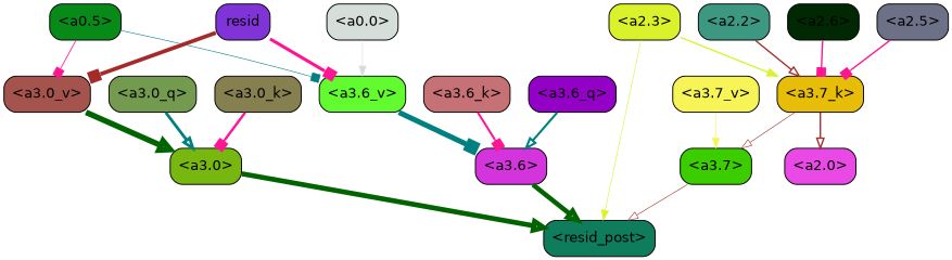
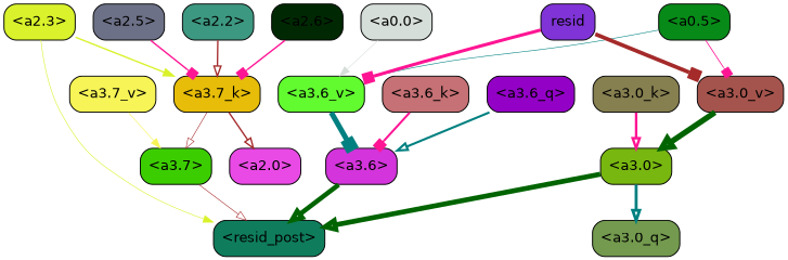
  strict digraph {
    splines=true
    node [color=black fontname=Helvetica shape=box style="filled, rounded"]
    edge [arrowhead=onormal color=deeppink penwidth=0.6 style=bold]
    "<a3.7>" [fillcolor="#3ccd00"]
    "<resid_post>" [fillcolor="#0f7d5c"]
    "<a3.6>" [fillcolor="#d334db"]
    "<a3.0>" [fillcolor="#78b710"]
    "<a2.3>" [fillcolor="#d9f22b"]
    "<a3.7_k>" [fillcolor="#e7bd09"]
    "<a2.0>" [fillcolor="#e94ae5"]
    "<a3.6_q>" [fillcolor="#9301c6"]
    "<a3.0_q>" [fillcolor="#739a4e"]
    "<a3.6_k>" [fillcolor="#c67175"]
    "<a3.0_k>" [fillcolor="#867f50"]
    "<a3.7_v>" [fillcolor="#f6f456"]
    "<a3.6_v>" [fillcolor="#61fb2f"]
    "<a3.0_v>" [fillcolor="#a5544d"]
    "<a2.6>" [fillcolor="#002903"]
    "<a2.5>" [fillcolor="#6d7187"]
    "<a2.2>" [fillcolor="#3d9881"]
    "<a0.5>" [fillcolor="#088a18"]
    "<a0.0>" [fillcolor="#d6ded9"]
    n20 [fillcolor="#8034d7" label=resid]
    "<a3.7>" -> "<resid_post>" [color=brown style=solid]
    "<a3.6>" -> "<resid_post>" [color=darkgreen penwidth=4.749041676521301 style=solid]
    "<a3.0>" -> "<resid_post>" [color=darkgreen penwidth=5.004215121269226]
    "<a2.3>" -> "<resid_post>" [color="#d9f22b" arrowhead="" style=""]
    "<a2.3>" -> "<a3.7_k>" [color="#d9f22b" penwidth=1.4559586644172668 arrowhead="" style=""]
    "<a3.7_k>" -> "<a3.7>" [color=brown]
    "<a3.7_k>" -> "<a2.0>" [color=brown penwidth=1.4582423567771912 style=solid]
    "<a3.6_q>" -> "<a3.6>" [color=teal penwidth=2.199681341648102]
-   "<a3.0_q>" -> "<a3.0>" [color=teal penwidth=2.9459195733070374 style=solid]
+   "<a3.0>" -> "<a3.0_q>" [color=teal penwidth=2.9459195733070374 style=solid]
    "<a3.6_k>" -> "<a3.6>" [arrowhead=box penwidth=2.13908451795578]
-   "<a3.0_k>" -> "<a3.0>" [arrowhead=box penwidth=2.520303964614868]
+   "<a3.0_k>" -> "<a3.0>" [penwidth=2.520303964614868]
    "<a3.7_v>" -> "<a3.7>" [color="#f6f456" arrowhead="" style=""]
    "<a3.6_v>" -> "<a3.6>" [arrowhead=box color=teal penwidth=5.297133803367615]
    "<a3.0_v>" -> "<a3.0>" [color=darkgreen penwidth=5.680712580680847]
    "<a2.6>" -> "<a3.7_k>" [arrowhead=box penwidth=1.468173325061798]
    "<a2.5>" -> "<a3.7_k>" [arrowhead=box penwidth=1.457568109035492 style=solid]
    "<a2.2>" -> "<a3.7_k>" [color=brown penwidth=1.4199435114860535]
    "<a0.5>" -> "<a3.6_v>" [arrowhead=box color=teal]
    "<a0.5>" -> "<a3.0_v>" [arrowhead=box penwidth=0.8535017371177673 style=solid]
    "<a0.0>" -> "<a3.6_v>" [color="#d6ded9" arrowhead="" style=""]
    n20 -> "<a3.6_v>" [arrowhead=box penwidth=3.2414157912135124 style=solid]
    n20 -> "<a3.0_v>" [arrowhead=box color=brown penwidth=3.929257571697235]
  }
